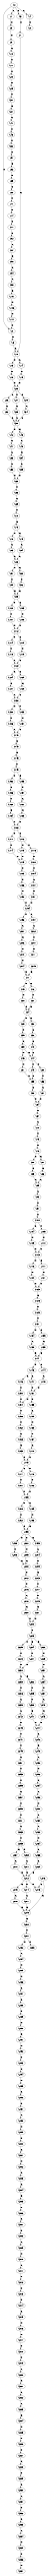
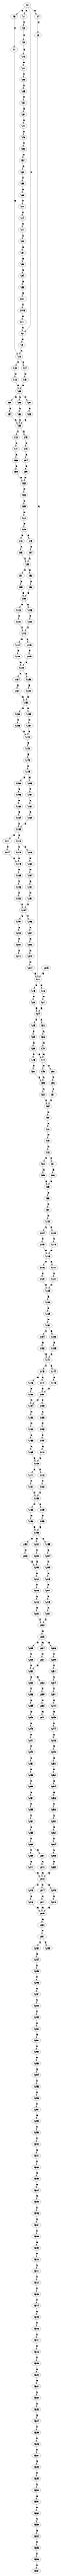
  strict digraph {
    S0
    S1
    S2
    S3
    S4
    S5
    S6
    S7
    S8
    S9
    S10
    S11
    S12
    S13
    S14
    S15
    S16
    S17
    S18
    S19
    S20
    S21
    S22
    S23
    S24
    S25
    S26
    S27
    S28
    S29
    S30
    S31
    S32
    S33
    S34
    S35
    S36
    S37
    S38
    S39
    S40
    S41
    S42
    S43
    S44
    S45
    S46
    S47
    S48
    S49
    S50
    S51
    S52
    S53
    S54
    S55
    S56
    S57
    S58
    S59
    S60
    S61
    S62
    S63
    S64
    S65
    S66
    S67
    S68
    S69
    S70
    S71
    S72
    S73
    S74
    S75
    S76
    S77
    S78
    S79
    S80
    S81
    S82
    S83
    S84
    S85
    S86
    S87
    S88
    S89
    S90
    S91
    S92
    S93
    S94
    S95
    S96
    S97
    S98
    S99
    S100
    S101
    S102
    S103
    S104
    S105
    S106
    S107
    S108
    S109
    S110
    S111
    S112
    S113
    S114
    S115
    S116
    S117
    S118
    S119
    S120
    S121
    S122
    S123
    S124
    S125
    S126
    S127
    S128
    S129
    S130
    S131
    S132
    S133
    S134
    S135
    S136
    S137
    S138
    S139
    S140
    S141
    S142
    S143
    S144
    S145
    S146
    S147
    S148
    S149
    S150
    S151
    S152
    S153
    S154
    S155
    S156
    S157
    S158
    S159
    S160
    S161
    S162
    S163
    S164
    S165
    S166
    S167
    S168
    S169
    S170
    S171
    S172
    S173
    S174
    S175
    S176
    S177
    S178
    S179
    S180
    S181
    S182
    S183
    S184
    S185
    S186
    S187
    S188
    S189
    S190
    S191
    S192
    S193
    S194
    S195
    S196
    S197
    S198
    S199
    S200
    S201
    S202
    S203
    S204
    S205
    S206
    S207
    S208
    S209
    S210
    S211
    S212
    S213
    S214
    S216
    S217
    S215
    S218
    S219
    S220
    S221
    S222
    S223
    S224
    S225
    S226
    S227
    S228
    S229
    S230
    S231
    S232
    S233
    S234
    S235
    S236
    S237
    S238
    S239
    S240
    S241
    S242
    S243
    S244
    S245
    S246
    S247
    S248
    S249
    S250
    S251
    S252
    S253
    S254
    S255
    S256
    S257
    S258
    S259
    S260
    S261
    S262
    S263
    S264
    S265
    S266
    S267
    S268
    S269
    S270
    S271
    S272
    S273
    S274
    S275
    S276
    S277
    S278
    S279
    S280
    S281
    S282
    S283
    S284
    S285
    S286
    S287
    S288
    S289
    S290
    S291
    S292
    S293
    S294
    S295
    S296
    S297
    S298
    S299
    S300
    S301
    S302
    S303
    S304
    S305
    S306
    S307
    S308
    S309
    S310
    S311
    S312
    S313
    S314
    S315
    S316
    S317
    S318
    S319
    S320
    S321
    S322
    S323
    S324
    S325
    S326
    S327
    S328
    S329
    S330
    S331
    S332
    S333
    S334
    S335
    S336
    S337
    S0 -> S1 [label=C]
    S0 -> S2 [label=T]
    S0 -> S3 [label=C]
    S0 -> S4 [label=C]
    S1 -> S5 [label=A]
    S2 -> S6 [label=A]
    S3 -> S7 [label=A]
    S4 -> S8 [label=A]
    S5 -> S9 [label=A]
    S6 -> S10 [label=G]
    S7 -> S10 [label=G]
+   S8 -> S11 [label=G]
    S9 -> S12 [label=C]
    S10 -> S13 [label=T]
    S10 -> S14 [label=C]
    S11 -> S15 [label=T]
    S11 -> S16 [label=G]
    S12 -> S17 [label=T]
    S13 -> S18 [label=A]
    S14 -> S19 [label=A]
    S15 -> S20 [label=A]
    S16 -> S21 [label=A]
    S17 -> S22 [label=A]
    S18 -> S23 [label=T]
    S19 -> S23 [label=T]
    S20 -> S24 [label=G]
    S21 -> S24 [label=G]
    S22 -> S25 [label=A]
    S23 -> S26 [label=C]
    S23 -> S27 [label=A]
    S23 -> S28 [label=G]
    S24 -> S29 [label=T]
    S24 -> S30 [label=G]
    S25 -> S31 [label=A]
    S26 -> S32 [label=C]
    S27 -> S33 [label=C]
    S28 -> S34 [label=C]
    S29 -> S35 [label=T]
    S30 -> S36 [label=C]
    S31 -> S37 [label=G]
    S32 -> S38 [label=C]
    S33 -> S38 [label=C]
    S34 -> S38 [label=C]
    S35 -> S39 [label=G]
    S36 -> S40 [label=G]
    S37 -> S41 [label=C]
    S38 -> S42 [label=T]
    S38 -> S43 [label=G]
    S39 -> S44 [label=G]
    S39 -> S45 [label=A]
    S40 -> S44 [label=G]
    S41 -> S46 [label=T]
    S42 -> S47 [label=C]
    S43 -> S48 [label=C]
    S44 -> S49 [label=A]
    S44 -> S50 [label=T]
    S45 -> S51 [label=A]
    S46 -> S52 [label=A]
    S47 -> S53 [label=C]
    S48 -> S54 [label=G]
    S49 -> S55 [label=C]
    S50 -> S56 [label=T]
    S51 -> S55 [label=C]
    S52 -> S57 [label=A]
    S53 -> S58 [label=C]
    S54 -> S59 [label=C]
    S55 -> S60 [label=C]
    S56 -> S61 [label=C]
    S57 -> S62 [label=G]
    S58 -> S63 [label=A]
    S59 -> S63 [label=A]
    S60 -> S64 [label=T]
    S61 -> S64 [label=T]
    S62 -> S65 [label=A]
    S63 -> S66 [label=A]
    S64 -> S67 [label=A]
    S65 -> S68 [label=C]
    S66 -> S69 [label=C]
    S67 -> S70 [label=C]
    S68 -> S71 [label=T]
    S69 -> S72 [label=A]
    S70 -> S73 [label=A]
    S71 -> S74 [label=T]
    S72 -> S75 [label=G]
    S73 -> S76 [label=A]
    S74 -> S77 [label=C]
    S75 -> S78 [label=T]
    S75 -> S79 [label=G]
    S76 -> S80 [label=T]
    S76 -> S81 [label=G]
    S77 -> S82 [label=C]
    S78 -> S83 [label=C]
    S79 -> S84 [label=C]
    S80 -> S85 [label=G]
    S81 -> S86 [label=G]
    S82 -> S87 [label=G]
    S83 -> S88 [label=C]
    S84 -> S88 [label=C]
    S85 -> S89 [label=C]
    S86 -> S89 [label=C]
    S87 -> S90 [label=G]
    S88 -> S91 [label=T]
    S88 -> S92 [label=G]
    S89 -> S93 [label=C]
    S90 -> S94 [label=G]
    S91 -> S95 [label=T]
    S92 -> S96 [label=T]
    S93 -> S97 [label=T]
    S94 -> S98 [label=G]
    S95 -> S99 [label=G]
    S96 -> S99 [label=G]
    S97 -> S100 [label=T]
    S98 -> S101 [label=G]
    S99 -> S102 [label=T]
    S99 -> S103 [label=C]
    S100 -> S104 [label=C]
    S100 -> S105 [label=T]
    S101 -> S106 [label=A]
    S102 -> S107 [label=T]
    S103 -> S108 [label=T]
    S104 -> S109 [label=A]
    S105 -> S110 [label=A]
    S106 -> S111 [label=A]
    S107 -> S112 [label=A]
    S108 -> S112 [label=A]
    S109 -> S113 [label=A]
    S110 -> S113 [label=A]
    S111 -> S2 [label=T]
    S112 -> S114 [label=T]
    S112 -> S115 [label=C]
    S113 -> S116 [label=A]
    S113 -> S117 [label=G]
    S114 -> S118 [label=T]
    S115 -> S119 [label=T]
    S116 -> S120 [label=A]
    S117 -> S121 [label=A]
    S118 -> S122 [label=C]
    S119 -> S122 [label=C]
    S120 -> S123 [label=A]
    S121 -> S123 [label=A]
    S122 -> S124 [label=G]
    S122 -> S125 [label=C]
    S123 -> S126 [label=G]
    S124 -> S127 [label=G]
    S125 -> S128 [label=G]
    S126 -> S129 [label=T]
    S127 -> S130 [label=G]
    S128 -> S130 [label=G]
    S129 -> S131 [label=A]
    S130 -> S132 [label=A]
    S130 -> S133 [label=T]
    S131 -> S134 [label=A]
    S131 -> S135 [label=G]
    S132 -> S136 [label=A]
    S133 -> S137 [label=A]
    S134 -> S138 [label=G]
    S135 -> S139 [label=G]
    S136 -> S140 [label=C]
    S137 -> S140 [label=C]
    S138 -> S141 [label=G]
    S139 -> S141 [label=G]
    S140 -> S142 [label=G]
    S141 -> S143 [label=T]
    S141 -> S144 [label=C]
    S142 -> S145 [label=G]
    S143 -> S146 [label=G]
    S143 -> S147 [label=C]
    S144 -> S148 [label=C]
    S145 -> S149 [label=T]
    S146 -> S150 [label=T]
    S147 -> S151 [label=T]
    S148 -> S151 [label=T]
    S149 -> S152 [label=T]
    S149 -> S153 [label=G]
    S150 -> S154 [label=A]
    S151 -> S154 [label=A]
    S151 -> S155 [label=T]
    S152 -> S156 [label=C]
    S153 -> S157 [label=T]
    S154 -> S158 [label=A]
    S155 -> S159 [label=C]
    S156 -> S160 [label=A]
    S157 -> S161 [label=C]
    S158 -> S162 [label=A]
    S159 -> S163 [label=A]
    S160 -> S164 [label=G]
    S161 -> S165 [label=G]
    S162 -> S166 [label=C]
    S163 -> S167 [label=T]
    S164 -> S168 [label=T]
    S165 -> S168 [label=T]
    S166 -> S169 [label=G]
    S167 -> S170 [label=G]
    S168 -> S171 [label=T]
    S168 -> S172 [label=C]
    S169 -> S173 [label=C]
    S170 -> S173 [label=C]
    S171 -> S174 [label=A]
    S172 -> S175 [label=A]
    S172 -> S176 [label=T]
    S173 -> S177 [label=C]
    S173 -> S178 [label=T]
    S174 -> S179 [label=T]
    S175 -> S179 [label=T]
    S176 -> S180 [label=T]
    S177 -> S181 [label=T]
    S178 -> S182 [label=T]
    S179 -> S183 [label=T]
    S180 -> S184 [label=A]
    S181 -> S185 [label=A]
    S182 -> S185 [label=A]
    S183 -> S186 [label=T]
    S184 -> S187 [label=C]
    S185 -> S188 [label=A]
    S185 -> S189 [label=C]
    S186 -> S190 [label=A]
    S187 -> S191 [label=A]
    S188 -> S192 [label=A]
    S189 -> S193 [label=A]
    S190 -> S194 [label=A]
    S191 -> S194 [label=A]
    S192 -> S195 [label=G]
    S193 -> S195 [label=G]
    S194 -> S196 [label=T]
    S194 -> S197 [label=C]
    S195 -> S198 [label=A]
    S195 -> S199 [label=G]
    S195 -> S200 [label=T]
    S196 -> S201 [label=C]
    S197 -> S202 [label=C]
    S198 -> S203 [label=A]
    S199 -> S204 [label=C]
    S200 -> S205 [label=A]
    S201 -> S206 [label=G]
    S202 -> S207 [label=T]
    S203 -> S208 [label=G]
    S204 -> S209 [label=A]
    S205 -> S208 [label=G]
    S206 -> S210 [label=A]
    S207 -> S211 [label=T]
    S208 -> S212 [label=T]
    S209 -> S213 [label=G]
    S210 -> S214 [label=A]
    S212 -> S216 [label=T]
    S213 -> S217 [label=T]
    S214 -> S11 [label=G]
    S216 -> S218 [label=C]
    S217 -> S219 [label=T]
    S215 -> S11 [label=G]
    S218 -> S220 [label=G]
    S219 -> S221 [label=G]
    S220 -> S222 [label=A]
    S221 -> S222 [label=A]
    S222 -> S223 [label=G]
    S223 -> S224 [label=G]
    S223 -> S225 [label=A]
    S223 -> S226 [label=G]
    S224 -> S227 [label=A]
    S225 -> S228 [label=A]
    S226 -> S229 [label=A]
    S227 -> S230 [label=A]
    S228 -> S230 [label=A]
    S229 -> S231 [label=A]
    S230 -> S232 [label=G]
    S230 -> S233 [label=C]
    S231 -> S234 [label=C]
    S232 -> S235 [label=T]
    S233 -> S236 [label=A]
    S234 -> S237 [label=A]
    S235 -> S238 [label=A]
    S236 -> S239 [label=C]
    S237 -> S240 [label=C]
    S238 -> S241 [label=G]
    S239 -> S242 [label=C]
    S240 -> S243 [label=G]
-   S241 -> S244 [label=T]
    S242 -> S245 [label=T]
    S243 -> S244 [label=T]
    S244 -> S246 [label=C]
    S245 -> S247 [label=T]
    S246 -> S248 [label=G]
    S247 -> S249 [label=T]
    S248 -> S250 [label=G]
    S249 -> S251 [label=C]
    S250 -> S252 [label=A]
    S251 -> S253 [label=T]
    S252 -> S254 [label=G]
    S253 -> S255 [label=A]
    S254 -> S256 [label=G]
    S255 -> S257 [label=C]
    S256 -> S258 [label=A]
    S257 -> S259 [label=A]
    S258 -> S260 [label=C]
    S259 -> S261 [label=T]
    S260 -> S262 [label=G]
    S261 -> S263 [label=C]
    S262 -> S264 [label=A]
    S263 -> S265 [label=A]
    S264 -> S266 [label=C]
    S265 -> S267 [label=G]
    S265 -> S268 [label=T]
    S266 -> S269 [label=C]
    S267 -> S270 [label=C]
    S268 -> S271 [label=C]
    S269 -> S272 [label=G]
    S270 -> S272 [label=G]
    S271 -> S272 [label=G]
    S272 -> S273 [label=A]
    S272 -> S274 [label=T]
    S272 -> S275 [label=G]
-   S276 -> S273 [label=C]
+   S273 -> S276 [label=C]
    S274 -> S277 [label=C]
    S275 -> S278 [label=C]
    S276 -> S279 [label=G]
    S277 -> S279 [label=G]
    S278 -> S279 [label=G]
    S279 -> S280 [label=G]
    S280 -> S281 [label=T]
    S281 -> S282 [label=A]
    S281 -> S283 [label=T]
    S282 -> S284 [label=G]
    S284 -> S285 [label=A]
    S285 -> S286 [label=A]
    S286 -> S287 [label=C]
    S287 -> S288 [label=C]
    S288 -> S289 [label=T]
    S289 -> S290 [label=A]
    S290 -> S291 [label=G]
    S291 -> S292 [label=A]
    S292 -> S293 [label=T]
    S293 -> S294 [label=G]
    S294 -> S295 [label=A]
    S295 -> S296 [label=C]
    S296 -> S297 [label=T]
    S297 -> S298 [label=G]
    S298 -> S299 [label=A]
    S299 -> S300 [label=T]
    S300 -> S301 [label=G]
    S301 -> S302 [label=A]
    S302 -> S303 [label=G]
    S303 -> S304 [label=G]
    S304 -> S305 [label=G]
    S305 -> S306 [label=T]
    S306 -> S307 [label=C]
    S307 -> S308 [label=T]
    S308 -> S309 [label=G]
    S309 -> S310 [label=A]
    S310 -> S311 [label=C]
    S311 -> S312 [label=T]
    S312 -> S313 [label=T]
    S313 -> S314 [label=T]
    S314 -> S315 [label=C]
    S315 -> S316 [label=A]
    S316 -> S317 [label=A]
    S317 -> S318 [label=T]
    S318 -> S319 [label=T]
    S319 -> S320 [label=C]
    S320 -> S321 [label=G]
    S321 -> S322 [label=C]
    S322 -> S323 [label=C]
    S323 -> S324 [label=G]
    S324 -> S325 [label=A]
    S325 -> S326 [label=T]
    S326 -> S327 [label=T]
    S327 -> S328 [label=G]
    S328 -> S329 [label=T]
    S329 -> S330 [label=C]
    S330 -> S331 [label=G]
    S331 -> S332 [label=T]
    S332 -> S333 [label=C]
    S333 -> S334 [label=G]
    S334 -> S335 [label=A]
    S335 -> S336 [label=T]
    S336 -> S337 [label=A]
  }
